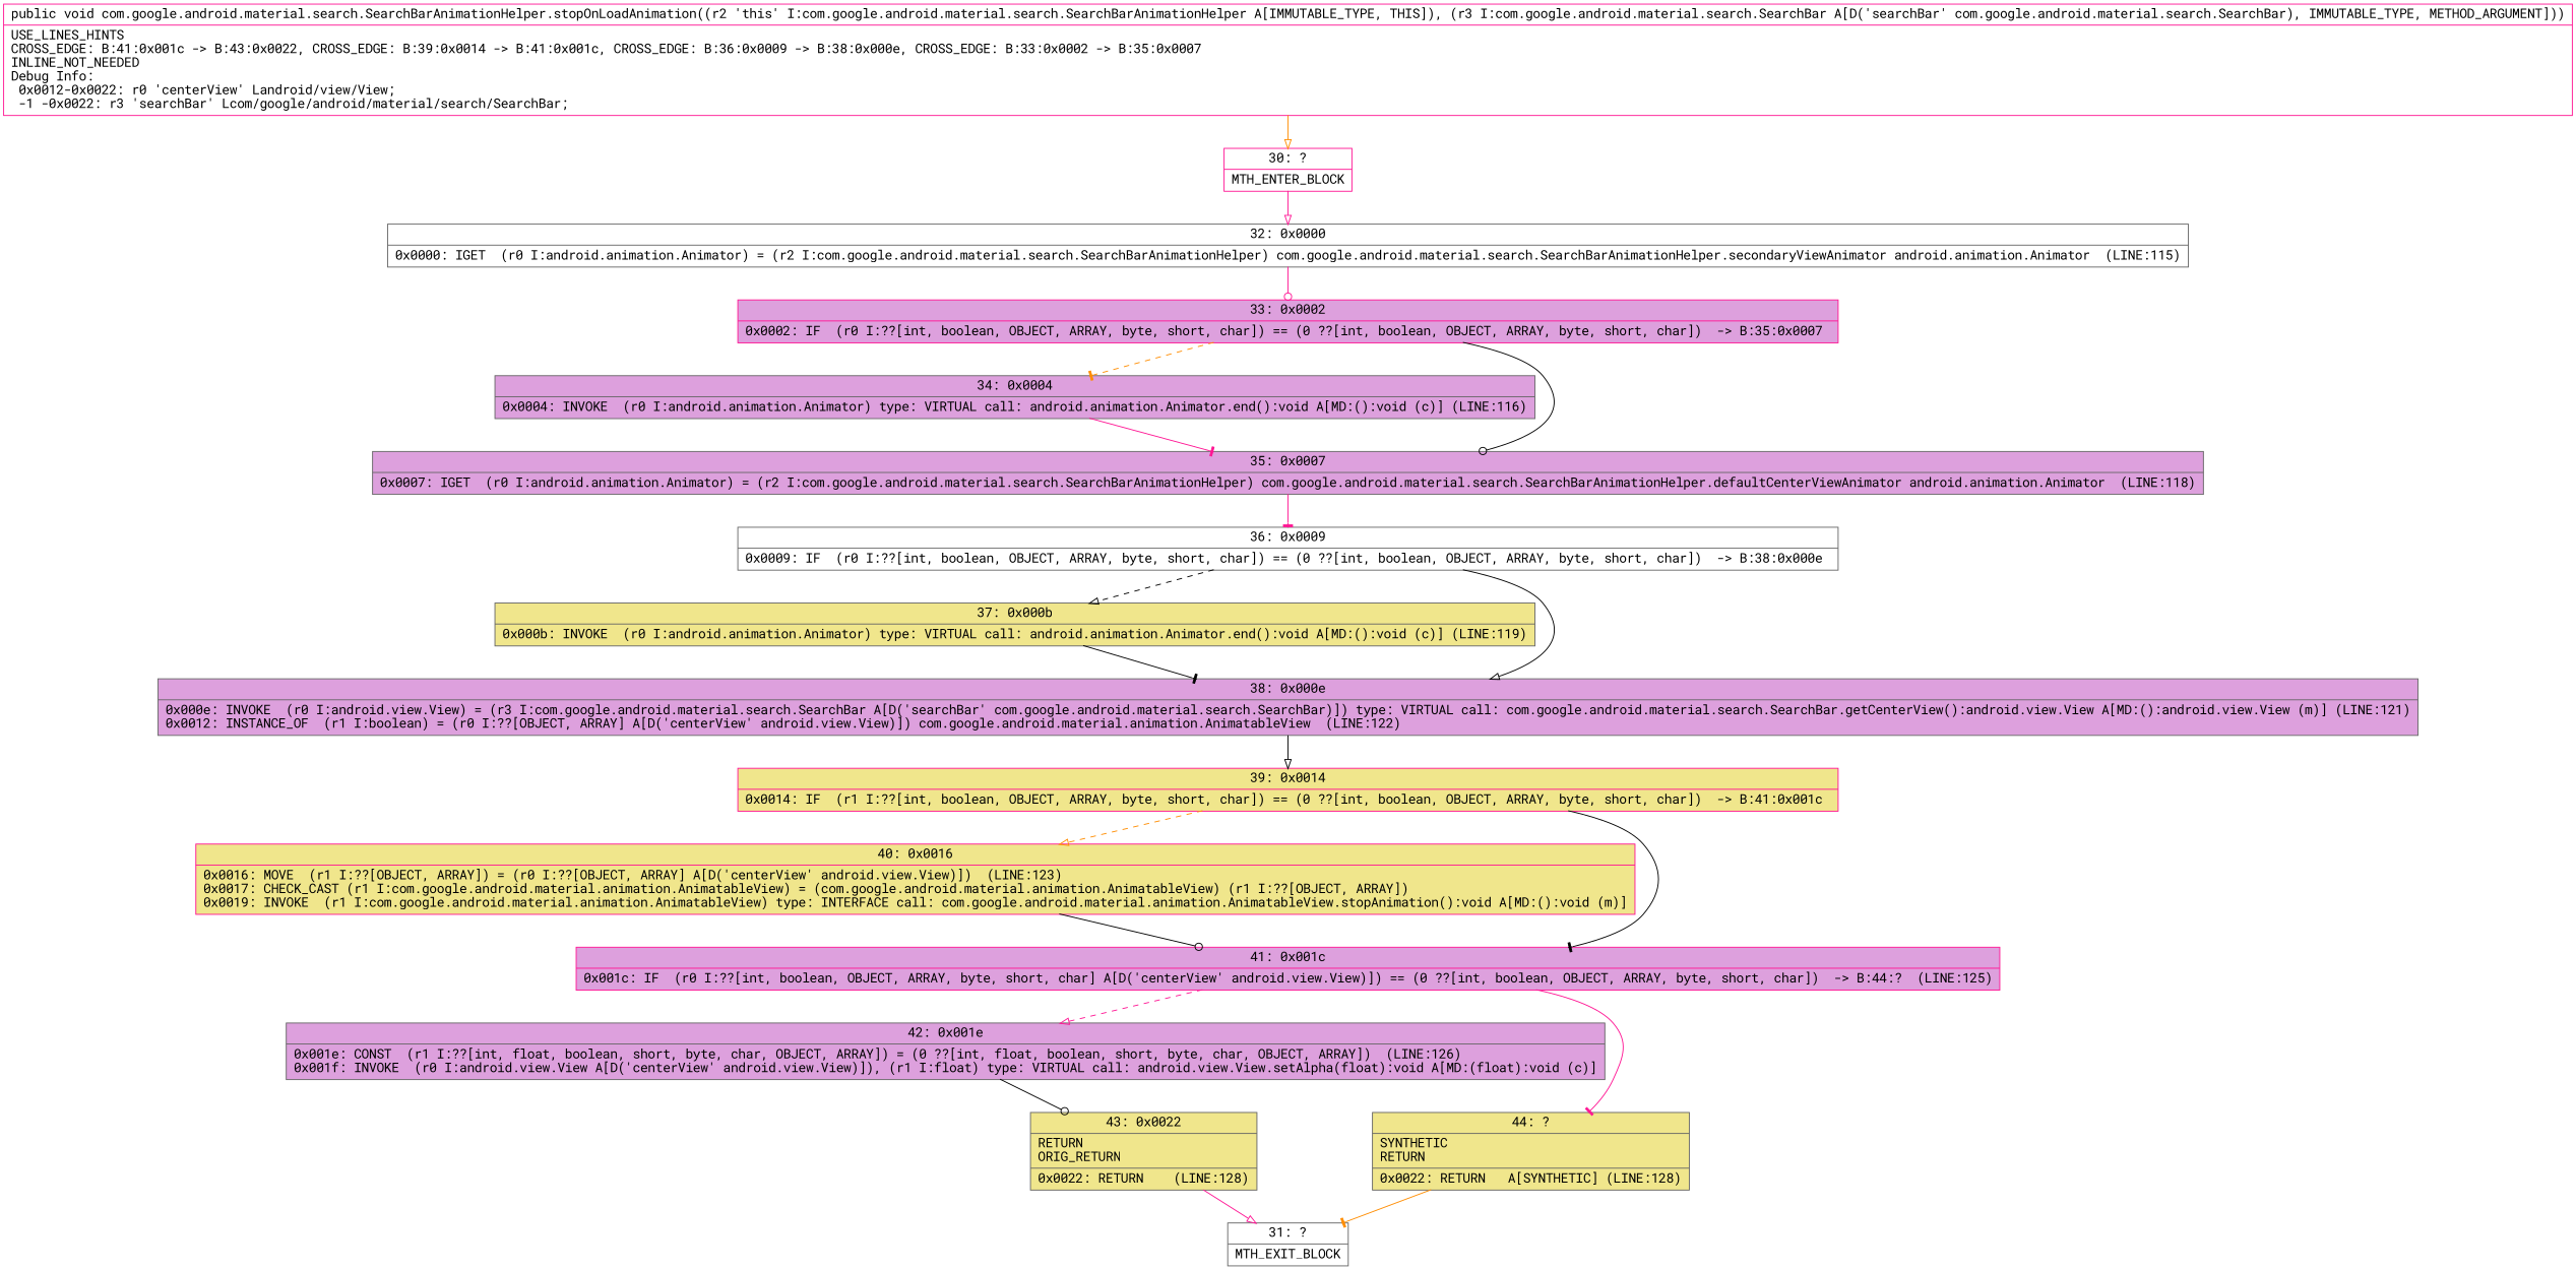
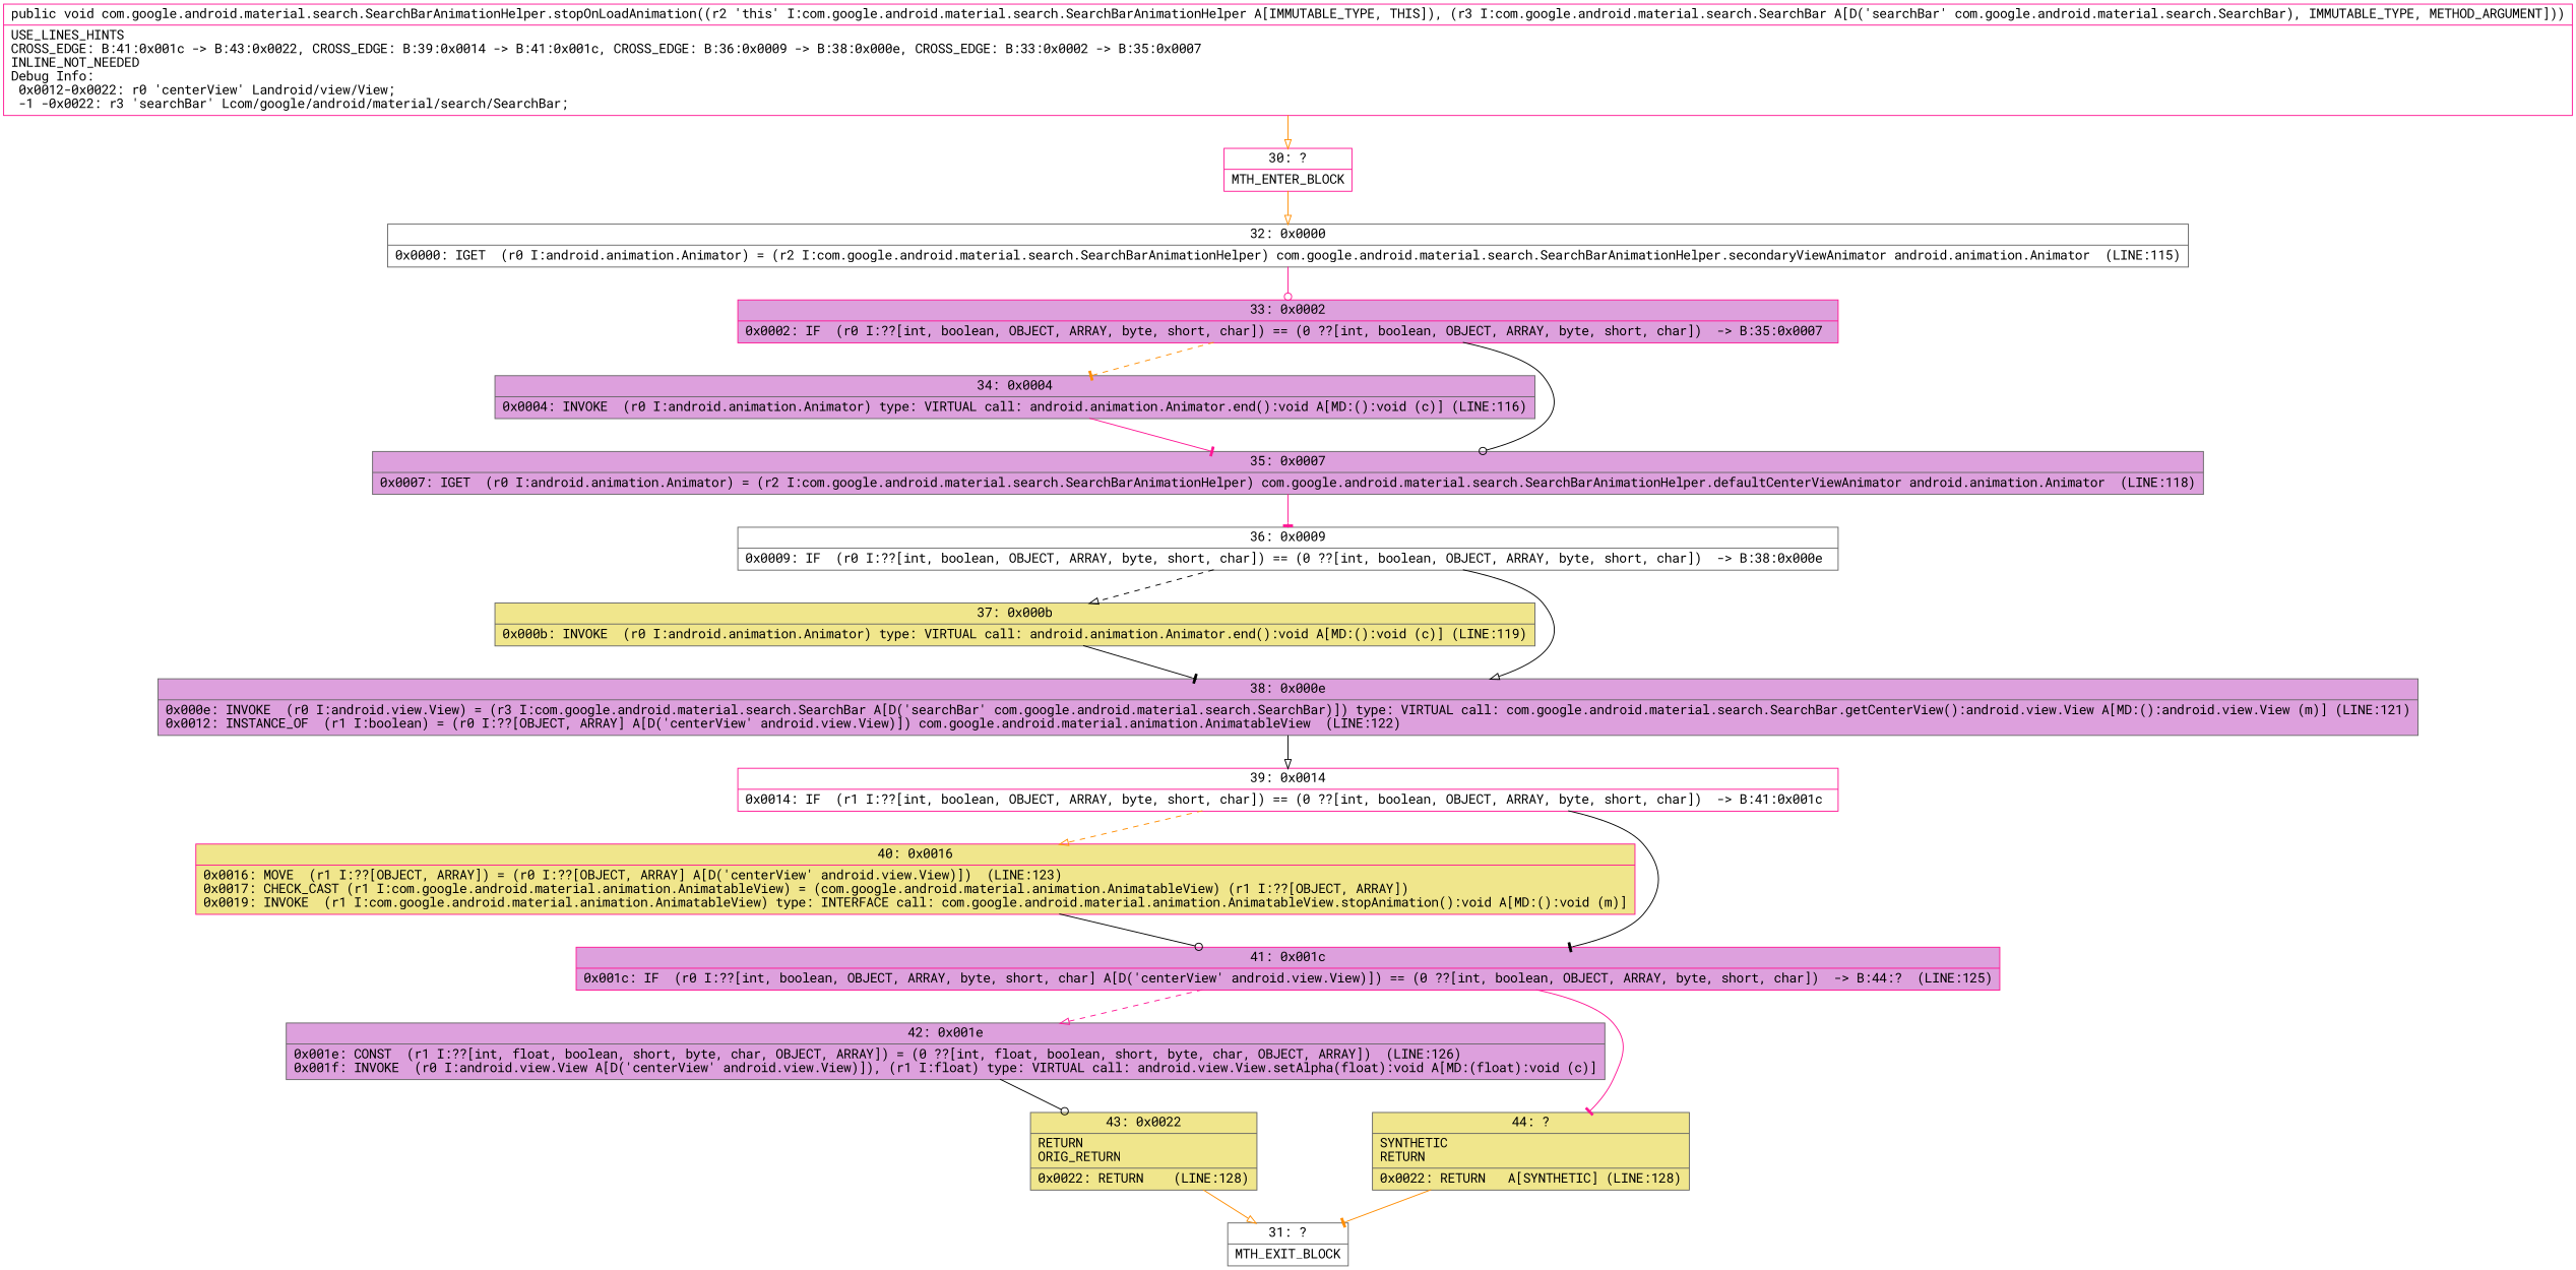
  digraph {
    fontname="Roboto Mono"
    node [color=gray40 fillcolor=white fontname="Roboto Mono" shape=record style=filled]
    edge [arrowhead=onormal color=black fontname="Roboto Mono"]
    n1 [color=deeppink label="{30\:\ ?|MTH_ENTER_BLOCK\l}"]
    n2 [label="{32\:\ 0x0000|0x0000: IGET  (r0 I:android.animation.Animator) = (r2 I:com.google.android.material.search.SearchBarAnimationHelper) com.google.android.material.search.SearchBarAnimationHelper.secondaryViewAnimator android.animation.Animator  (LINE:115)\l}"]
    n3 [color=deeppink fillcolor=plum label="{33\:\ 0x0002|0x0002: IF  (r0 I:??[int, boolean, OBJECT, ARRAY, byte, short, char]) == (0 ??[int, boolean, OBJECT, ARRAY, byte, short, char])  \-\> B:35:0x0007 \l}"]
    n4 [fillcolor=plum label="{34\:\ 0x0004|0x0004: INVOKE  (r0 I:android.animation.Animator) type: VIRTUAL call: android.animation.Animator.end():void A[MD:():void (c)] (LINE:116)\l}"]
    n5 [fillcolor=plum label="{35\:\ 0x0007|0x0007: IGET  (r0 I:android.animation.Animator) = (r2 I:com.google.android.material.search.SearchBarAnimationHelper) com.google.android.material.search.SearchBarAnimationHelper.defaultCenterViewAnimator android.animation.Animator  (LINE:118)\l}"]
    n6 [label="{36\:\ 0x0009|0x0009: IF  (r0 I:??[int, boolean, OBJECT, ARRAY, byte, short, char]) == (0 ??[int, boolean, OBJECT, ARRAY, byte, short, char])  \-\> B:38:0x000e \l}"]
    n7 [fillcolor=khaki label="{37\:\ 0x000b|0x000b: INVOKE  (r0 I:android.animation.Animator) type: VIRTUAL call: android.animation.Animator.end():void A[MD:():void (c)] (LINE:119)\l}"]
    n8 [fillcolor=plum label="{38\:\ 0x000e|0x000e: INVOKE  (r0 I:android.view.View) = (r3 I:com.google.android.material.search.SearchBar A[D('searchBar' com.google.android.material.search.SearchBar)]) type: VIRTUAL call: com.google.android.material.search.SearchBar.getCenterView():android.view.View A[MD:():android.view.View (m)] (LINE:121)\l0x0012: INSTANCE_OF  (r1 I:boolean) = (r0 I:??[OBJECT, ARRAY] A[D('centerView' android.view.View)]) com.google.android.material.animation.AnimatableView  (LINE:122)\l}"]
-   n9 [color=deeppink fillcolor=khaki label="{39\:\ 0x0014|0x0014: IF  (r1 I:??[int, boolean, OBJECT, ARRAY, byte, short, char]) == (0 ??[int, boolean, OBJECT, ARRAY, byte, short, char])  \-\> B:41:0x001c \l}"]
+   n9 [color=deeppink label="{39\:\ 0x0014|0x0014: IF  (r1 I:??[int, boolean, OBJECT, ARRAY, byte, short, char]) == (0 ??[int, boolean, OBJECT, ARRAY, byte, short, char])  \-\> B:41:0x001c \l}"]
    n10 [color=deeppink fillcolor=khaki label="{40\:\ 0x0016|0x0016: MOVE  (r1 I:??[OBJECT, ARRAY]) = (r0 I:??[OBJECT, ARRAY] A[D('centerView' android.view.View)])  (LINE:123)\l0x0017: CHECK_CAST (r1 I:com.google.android.material.animation.AnimatableView) = (com.google.android.material.animation.AnimatableView) (r1 I:??[OBJECT, ARRAY]) \l0x0019: INVOKE  (r1 I:com.google.android.material.animation.AnimatableView) type: INTERFACE call: com.google.android.material.animation.AnimatableView.stopAnimation():void A[MD:():void (m)]\l}"]
    n11 [color=deeppink fillcolor=plum label="{41\:\ 0x001c|0x001c: IF  (r0 I:??[int, boolean, OBJECT, ARRAY, byte, short, char] A[D('centerView' android.view.View)]) == (0 ??[int, boolean, OBJECT, ARRAY, byte, short, char])  \-\> B:44:?  (LINE:125)\l}"]
    n12 [fillcolor=plum label="{42\:\ 0x001e|0x001e: CONST  (r1 I:??[int, float, boolean, short, byte, char, OBJECT, ARRAY]) = (0 ??[int, float, boolean, short, byte, char, OBJECT, ARRAY])  (LINE:126)\l0x001f: INVOKE  (r0 I:android.view.View A[D('centerView' android.view.View)]), (r1 I:float) type: VIRTUAL call: android.view.View.setAlpha(float):void A[MD:(float):void (c)]\l}"]
    n13 [fillcolor=khaki label="{44\:\ ?|SYNTHETIC\lRETURN\l|0x0022: RETURN   A[SYNTHETIC] (LINE:128)\l}"]
    n14 [fillcolor=khaki label="{43\:\ 0x0022|RETURN\lORIG_RETURN\l|0x0022: RETURN    (LINE:128)\l}"]
    n15 [label="{31\:\ ?|MTH_EXIT_BLOCK\l}"]
    n16 [color=deeppink label="{public void com.google.android.material.search.SearchBarAnimationHelper.stopOnLoadAnimation((r2 'this' I:com.google.android.material.search.SearchBarAnimationHelper A[IMMUTABLE_TYPE, THIS]), (r3 I:com.google.android.material.search.SearchBar A[D('searchBar' com.google.android.material.search.SearchBar), IMMUTABLE_TYPE, METHOD_ARGUMENT]))  | USE_LINES_HINTS\lCROSS_EDGE: B:41:0x001c \-\> B:43:0x0022, CROSS_EDGE: B:39:0x0014 \-\> B:41:0x001c, CROSS_EDGE: B:36:0x0009 \-\> B:38:0x000e, CROSS_EDGE: B:33:0x0002 \-\> B:35:0x0007\lINLINE_NOT_NEEDED\lDebug Info:\l  0x0012\-0x0022: r0 'centerView' Landroid\/view\/View;\l  \-1 \-0x0022: r3 'searchBar' Lcom\/google\/android\/material\/search\/SearchBar;\l}"]
-   n1 -> n2 [color=deeppink]
+   n1 -> n2 [color=darkorange]
    n2 -> n3 [arrowhead=odot color=deeppink]
    n3 -> n4 [arrowhead=tee color=darkorange style=dashed]
    n3 -> n5 [arrowhead=odot]
    n4 -> n5 [arrowhead=tee color=deeppink]
    n5 -> n6 [arrowhead=tee color=deeppink]
    n6 -> n7 [style=dashed]
    n6 -> n8
    n7 -> n8 [arrowhead=tee]
    n8 -> n9
    n9 -> n10 [color=darkorange style=dashed]
    n9 -> n11 [arrowhead=tee]
    n10 -> n11 [arrowhead=odot]
    n11 -> n12 [color=deeppink style=dashed]
    n11 -> n13 [arrowhead=tee color=deeppink]
    n12 -> n14 [arrowhead=odot]
    n13 -> n15 [arrowhead=tee color=darkorange]
-   n14 -> n15 [color=deeppink]
+   n14 -> n15 [color=darkorange]
    n16 -> n1 [color=darkorange]
  }
